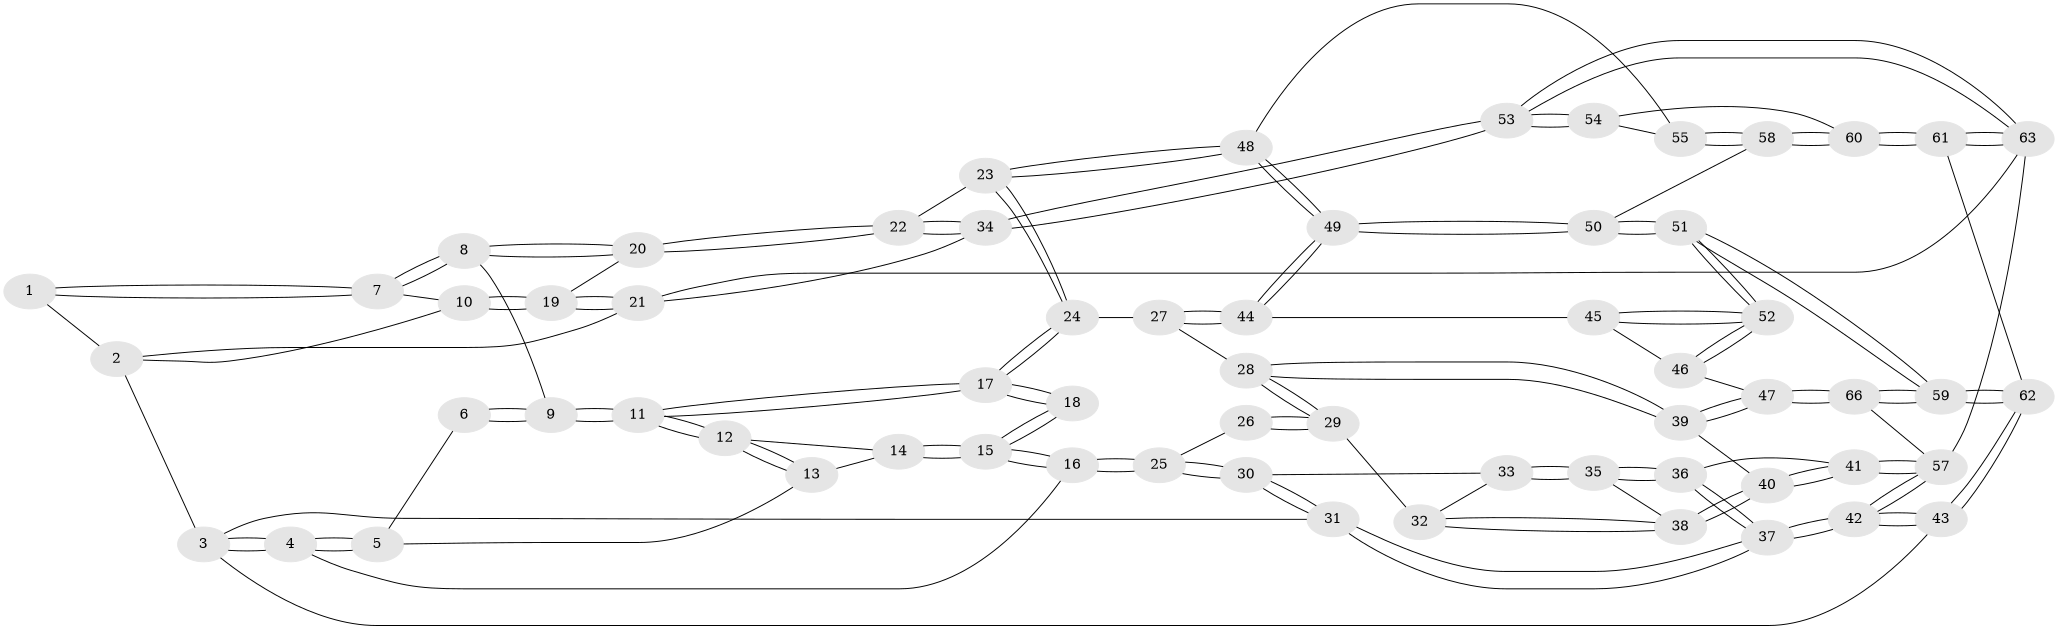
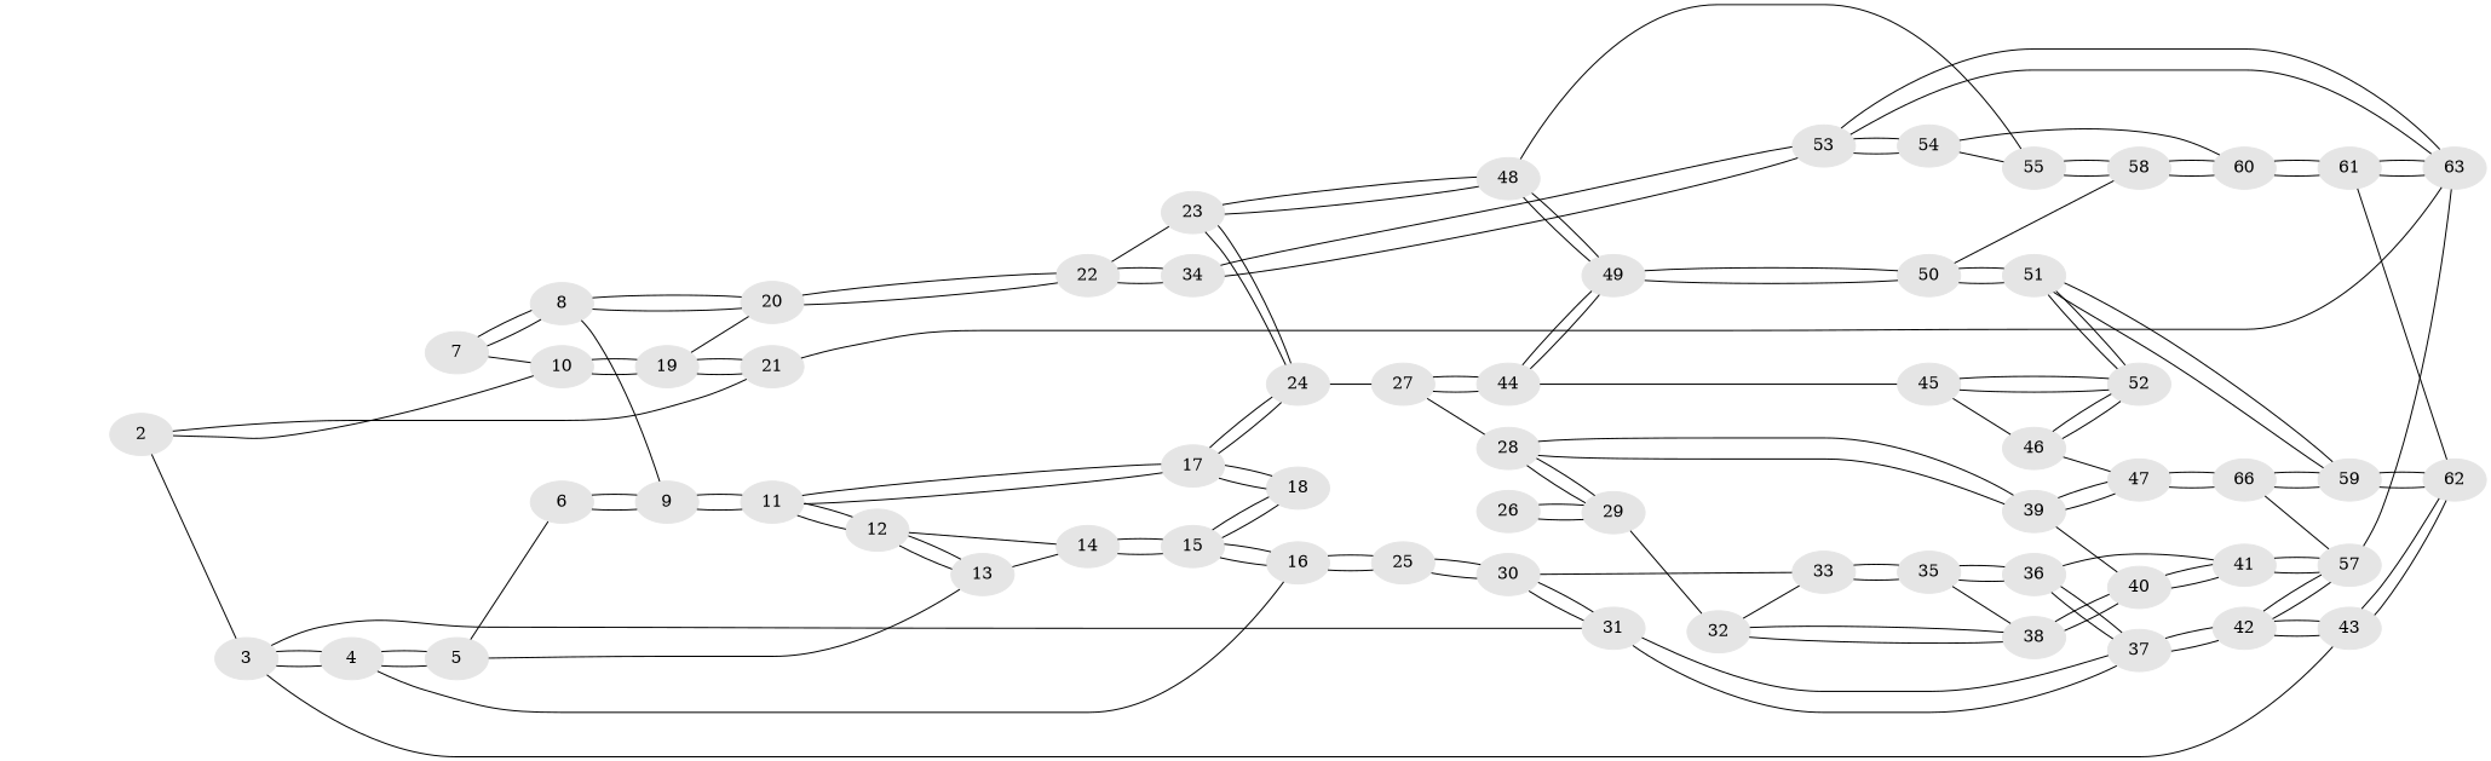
  graph {
    rankdir=LR
    node [color=gray90 style=filled]
-   1
    2
    7
    3
    10
    21
    8
    4
    31
    43
    19
    34
    63
    5
    16
    37
    62
    6
    13
    25
    9
    14
    11
    20
    22
    12
    17
    18
    24
    15
    26
    30
    27
    23
    53
    48
    49
    55
    28
    44
    29
    33
    32
    39
    45
    40
    47
    38
    35
    42
    36
    54
    41
    57
    n55 [label=66]
    46
    52
    50
    59
    58
    51
    60
    61
-   1 -- 2
-   1 -- 7
-   1 -- 7
    2 -- 3
    2 -- 10
    2 -- 21
    7 -- 10
    7 -- 8
    7 -- 8
    3 -- 4
    3 -- 4
    3 -- 31
    3 -- 43
    10 -- 19
    10 -- 19
-   21 -- 34
    21 -- 63
    8 -- 9
    8 -- 20
    8 -- 20
    4 -- 5
    4 -- 5
    4 -- 16
    31 -- 37
    31 -- 37
    43 -- 62
    43 -- 62
    19 -- 21
    19 -- 21
    19 -- 20
    34 -- 53
    34 -- 53
    5 -- 6
    5 -- 13
    16 -- 25
    16 -- 25
    37 -- 42
    37 -- 42
    6 -- 9
    6 -- 9
    13 -- 14
-   25 -- 26
    25 -- 30
    25 -- 30
    9 -- 11
    9 -- 11
    14 -- 15
    14 -- 15
    11 -- 12
    11 -- 12
    11 -- 17
    11 -- 17
    20 -- 22
    20 -- 22
    22 -- 34
    22 -- 34
    22 -- 23
    12 -- 13
    12 -- 13
    12 -- 14
    17 -- 18
    17 -- 18
    17 -- 24
    17 -- 24
    24 -- 27
    15 -- 16
    15 -- 16
    15 -- 18
    15 -- 18
    26 -- 29
    26 -- 29
    30 -- 31
    30 -- 31
    30 -- 33
    27 -- 28
    27 -- 44
    27 -- 44
    23 -- 24
    23 -- 24
    23 -- 48
    23 -- 48
    53 -- 63
    53 -- 63
    53 -- 54
    53 -- 54
    48 -- 49
    48 -- 49
    48 -- 55
    49 -- 50
    49 -- 50
    55 -- 58
    55 -- 58
    28 -- 29
    28 -- 29
    28 -- 39
    28 -- 39
    44 -- 49
    44 -- 49
    44 -- 45
    29 -- 32
    33 -- 35
    33 -- 35
    32 -- 33
    32 -- 38
    32 -- 38
    39 -- 40
    39 -- 47
    39 -- 47
    45 -- 46
    45 -- 52
    45 -- 52
    40 -- 41
    40 -- 41
    47 -- n55
    47 -- n55
    38 -- 40
    38 -- 40
    35 -- 38
    35 -- 36
    35 -- 36
    42 -- 43
    42 -- 43
    42 -- 57
    42 -- 57
    36 -- 37
    36 -- 37
    36 -- 41
    54 -- 55
    54 -- 60
    41 -- 57
    41 -- 57
    57 -- 63
    n55 -- 57
    n55 -- 59
    n55 -- 59
    46 -- 47
    46 -- 52
    46 -- 52
    50 -- 58
    50 -- 51
    50 -- 51
    59 -- 62
    59 -- 62
    58 -- 60
    58 -- 60
    51 -- 52
    51 -- 52
    51 -- 59
    51 -- 59
    60 -- 61
    60 -- 61
    61 -- 63
    61 -- 63
    61 -- 62
  }
